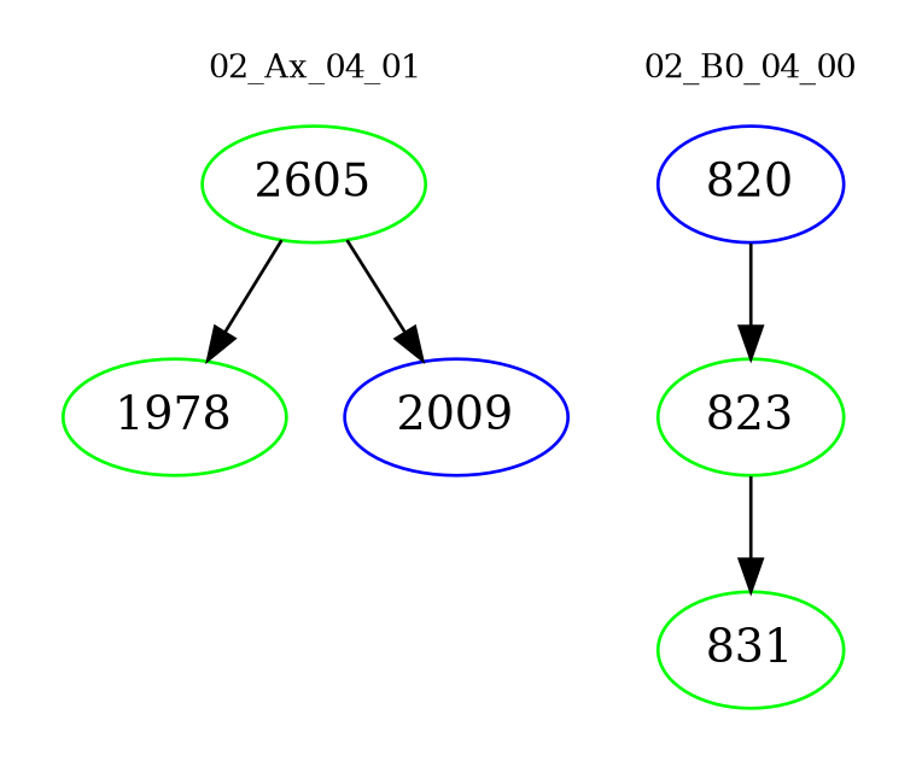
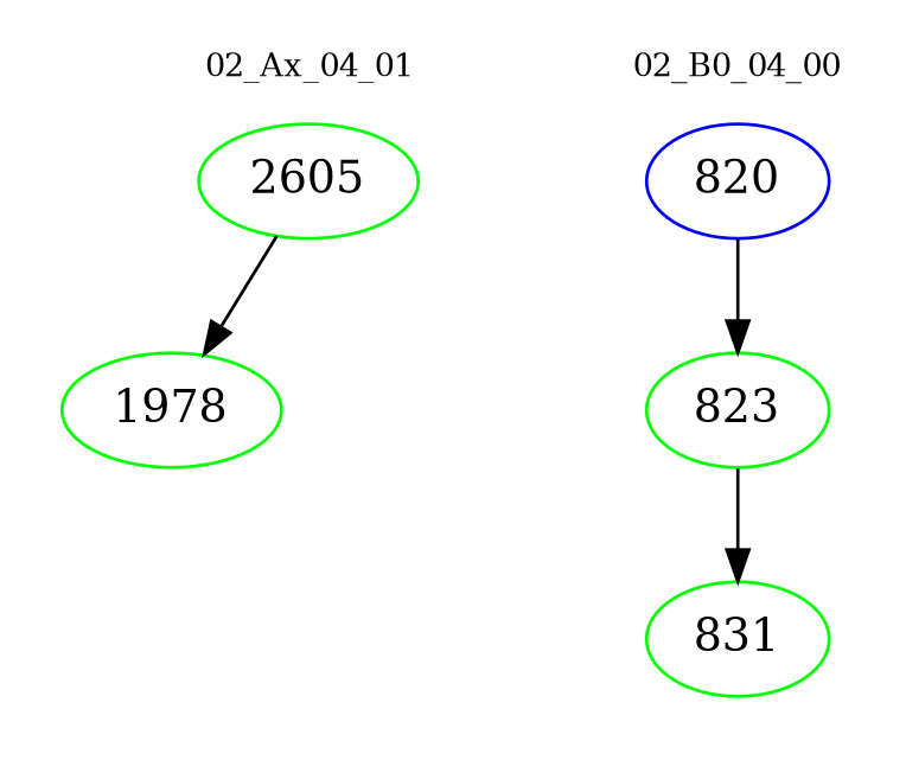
  digraph {
    node [color=green]
    edge [color=black]
    n1 [label=2605]
    n2 [label=1978]
-   n3 [color=blue label=2009]
    n4 [label=823]
    n5 [color=blue label=820]
    n6 [label=831]
    subgraph cluster_1 {
      color=white
      fontsize=10
      label="02_Ax_04_01"
      n1
      n2
-     n3
    }
    subgraph cluster_2 {
      color=white
      fontsize=10
      label="02_B0_04_00"
      n4
      n5
      n6
    }
    n1 -> n2
-   n1 -> n3
    n4 -> n6
    n5 -> n4
  }
